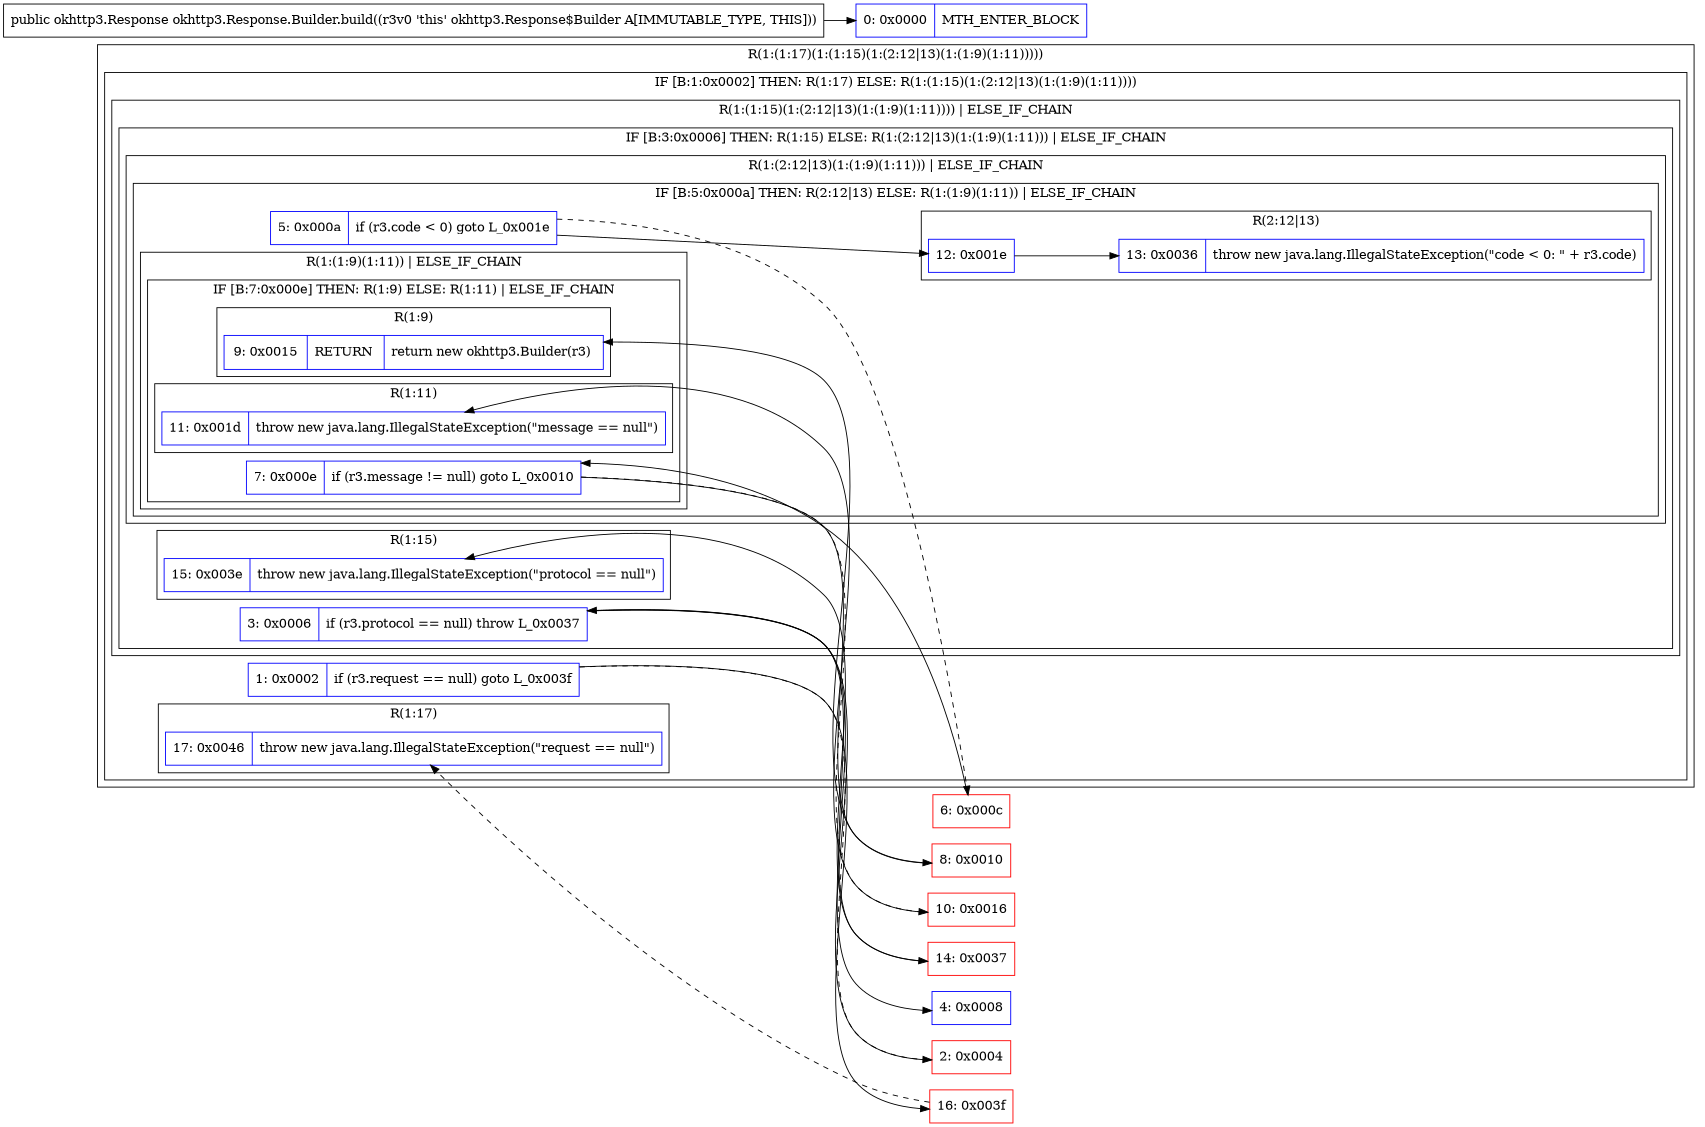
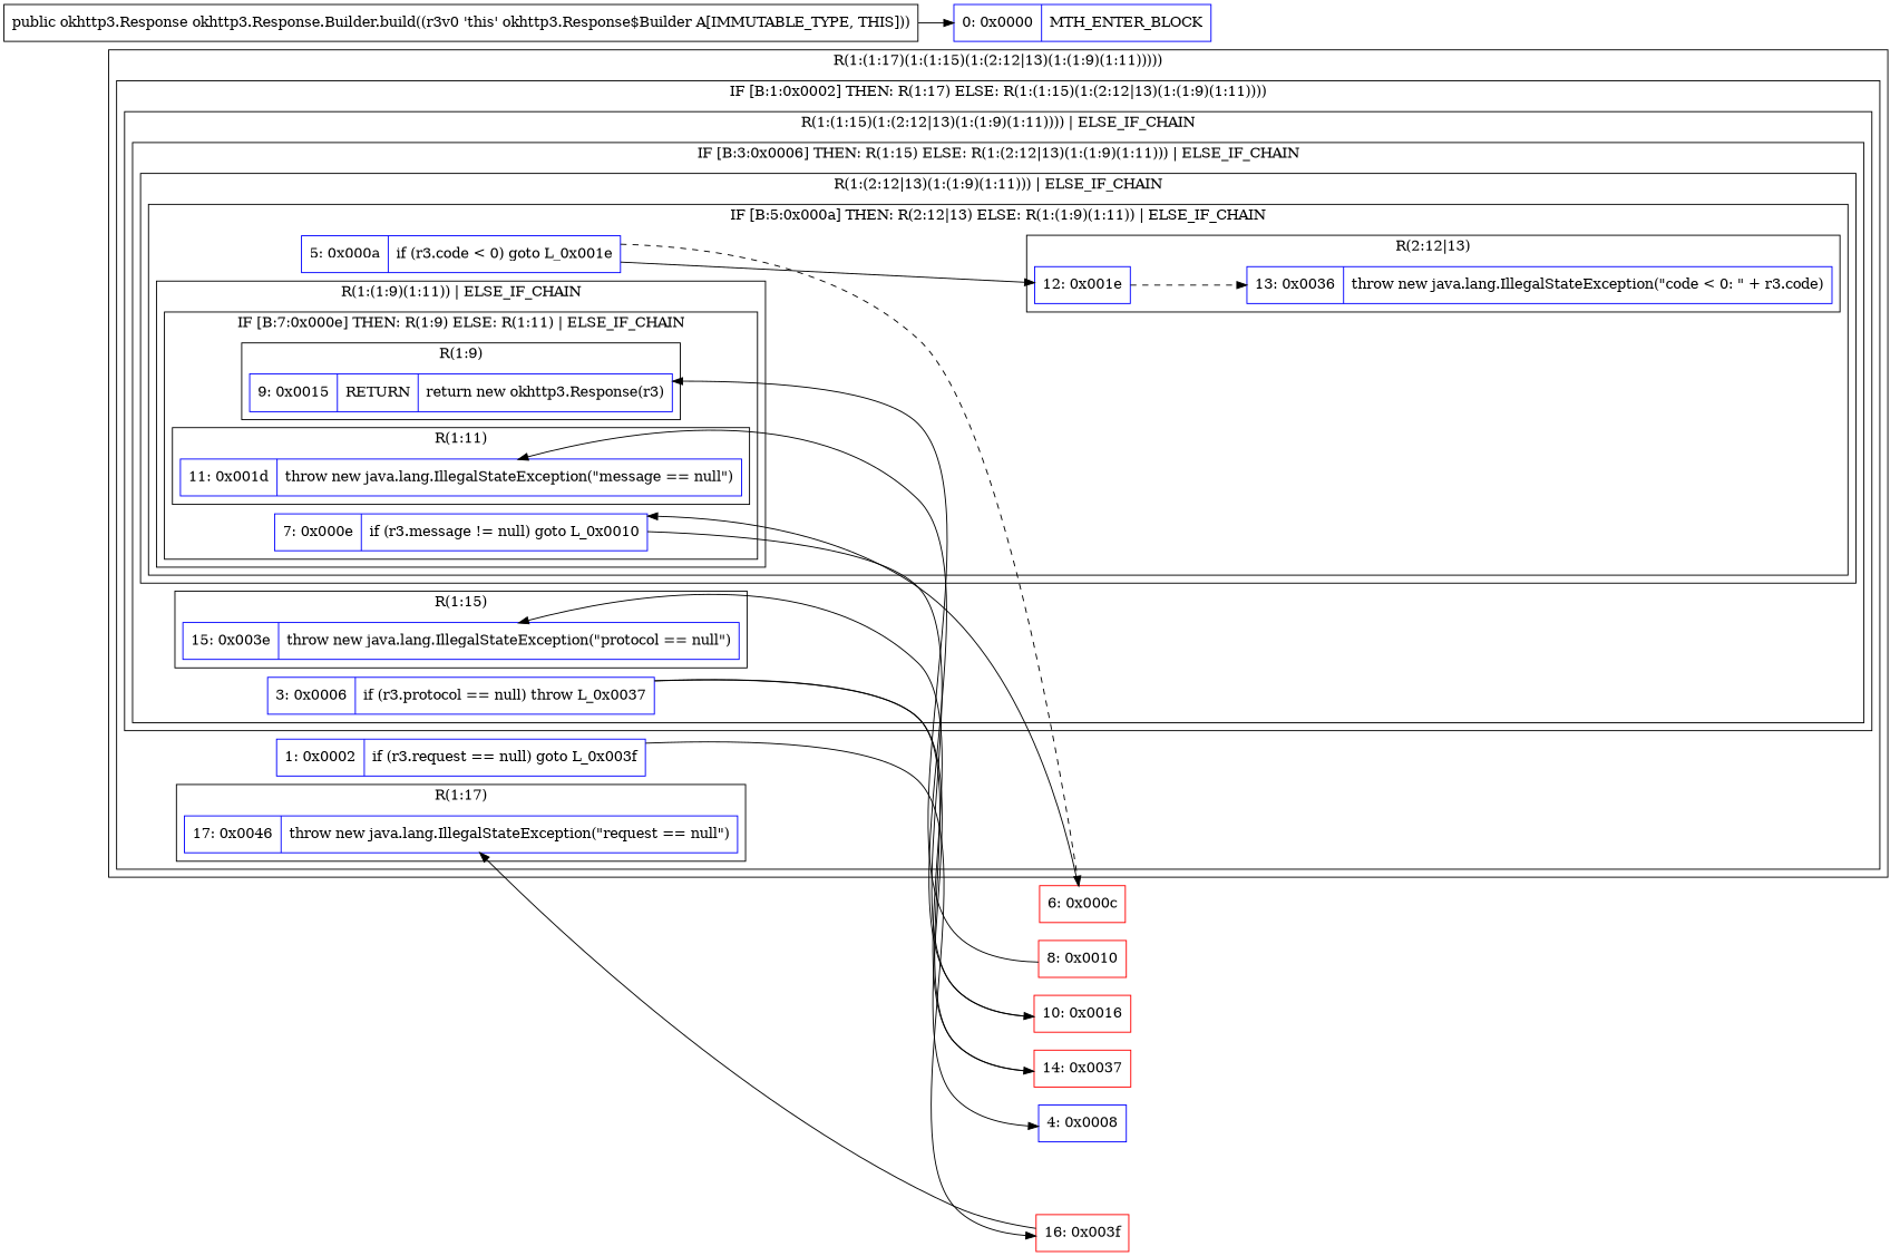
  digraph {
    rankdir=LR
    node [color=blue shape=record]
    n1 [label="{17\:\ 0x0046|throw new java.lang.IllegalStateException(\"request == null\")\l}"]
    n2 [label="{15\:\ 0x003e|throw new java.lang.IllegalStateException(\"protocol == null\")\l}"]
    n3 [label="{12\:\ 0x001e}"]
    n4 [label="{13\:\ 0x0036|throw new java.lang.IllegalStateException(\"code \< 0: \" + r3.code)\l}"]
-   n5 [label="{9\:\ 0x0015|RETURN\l|return new okhttp3.Builder(r3)\l}"]
+   n5 [label="{9\:\ 0x0015|RETURN\l|return new okhttp3.Response(r3)\l}"]
    n6 [label="{11\:\ 0x001d|throw new java.lang.IllegalStateException(\"message == null\")\l}"]
    n7 [label="{7\:\ 0x000e|if (r3.message != null) goto L_0x0010\l}"]
    n8 [label="{5\:\ 0x000a|if (r3.code \< 0) goto L_0x001e\l}"]
    n9 [label="{3\:\ 0x0006|if (r3.protocol == null) throw L_0x0037\l}"]
    n10 [label="{1\:\ 0x0002|if (r3.request == null) goto L_0x003f\l}"]
    n11 [color=red label="{8\:\ 0x0010}"]
    n12 [color=red label="{10\:\ 0x0016}"]
    n13 [color=red label="{6\:\ 0x000c}"]
    n14 [label="{4\:\ 0x0008}"]
    n15 [color=red label="{14\:\ 0x0037}"]
-   n16 [color=red label="{2\:\ 0x0004}"]
    n17 [color=red label="{16\:\ 0x003f}"]
    n18 [label="{0\:\ 0x0000|MTH_ENTER_BLOCK\l}"]
    n19 [label="{public okhttp3.Response okhttp3.Response.Builder.build((r3v0 'this' okhttp3.Response$Builder A[IMMUTABLE_TYPE, THIS])) }" color=""]
    subgraph cluster_1 {
      label="R(1:(1:17)(1:(1:15)(1:(2:12|13)(1:(1:9)(1:11)))))"
      subgraph cluster_2 {
        label="IF [B:1:0x0002] THEN: R(1:17) ELSE: R(1:(1:15)(1:(2:12|13)(1:(1:9)(1:11))))"
        n10
        subgraph cluster_3 {
          label="R(1:17)"
          n1
        }
        subgraph cluster_4 {
          label="R(1:(1:15)(1:(2:12|13)(1:(1:9)(1:11)))) | ELSE_IF_CHAIN\l"
          subgraph cluster_5 {
            label="IF [B:3:0x0006] THEN: R(1:15) ELSE: R(1:(2:12|13)(1:(1:9)(1:11))) | ELSE_IF_CHAIN\l"
            n9
            subgraph cluster_6 {
              label="R(1:15)"
              n2
            }
            subgraph cluster_7 {
              label="R(1:(2:12|13)(1:(1:9)(1:11))) | ELSE_IF_CHAIN\l"
              subgraph cluster_8 {
                label="IF [B:5:0x000a] THEN: R(2:12|13) ELSE: R(1:(1:9)(1:11)) | ELSE_IF_CHAIN\l"
                n8
                subgraph cluster_9 {
                  label="R(2:12|13)"
                  n3
                  n4
                }
                subgraph cluster_10 {
                  label="R(1:(1:9)(1:11)) | ELSE_IF_CHAIN\l"
                  subgraph cluster_11 {
                    label="IF [B:7:0x000e] THEN: R(1:9) ELSE: R(1:11) | ELSE_IF_CHAIN\l"
                    n7
                    subgraph cluster_12 {
                      label="R(1:9)"
                      n5
                    }
                    subgraph cluster_13 {
                      label="R(1:11)"
                      n6
                    }
                  }
                }
              }
            }
          }
        }
      }
    }
-   n3 -> n4
-   n7 -> n11
-   n7 -> n12 [style=dashed]
+   n3 -> n4 [style=dashed]
+   n7 -> n12 [style=solid]
    n8 -> n3
    n8 -> n13 [style=dashed]
    n9 -> n14 [style=solid]
    n9 -> n15
-   n10 -> n16 [style=dashed]
    n10 -> n17
    n11 -> n5
    n12 -> n6
    n13 -> n7
    n15 -> n2
-   n16 -> n9
-   n17 -> n1 [style=dashed]
+   n17 -> n1
    n19 -> n18
  }
